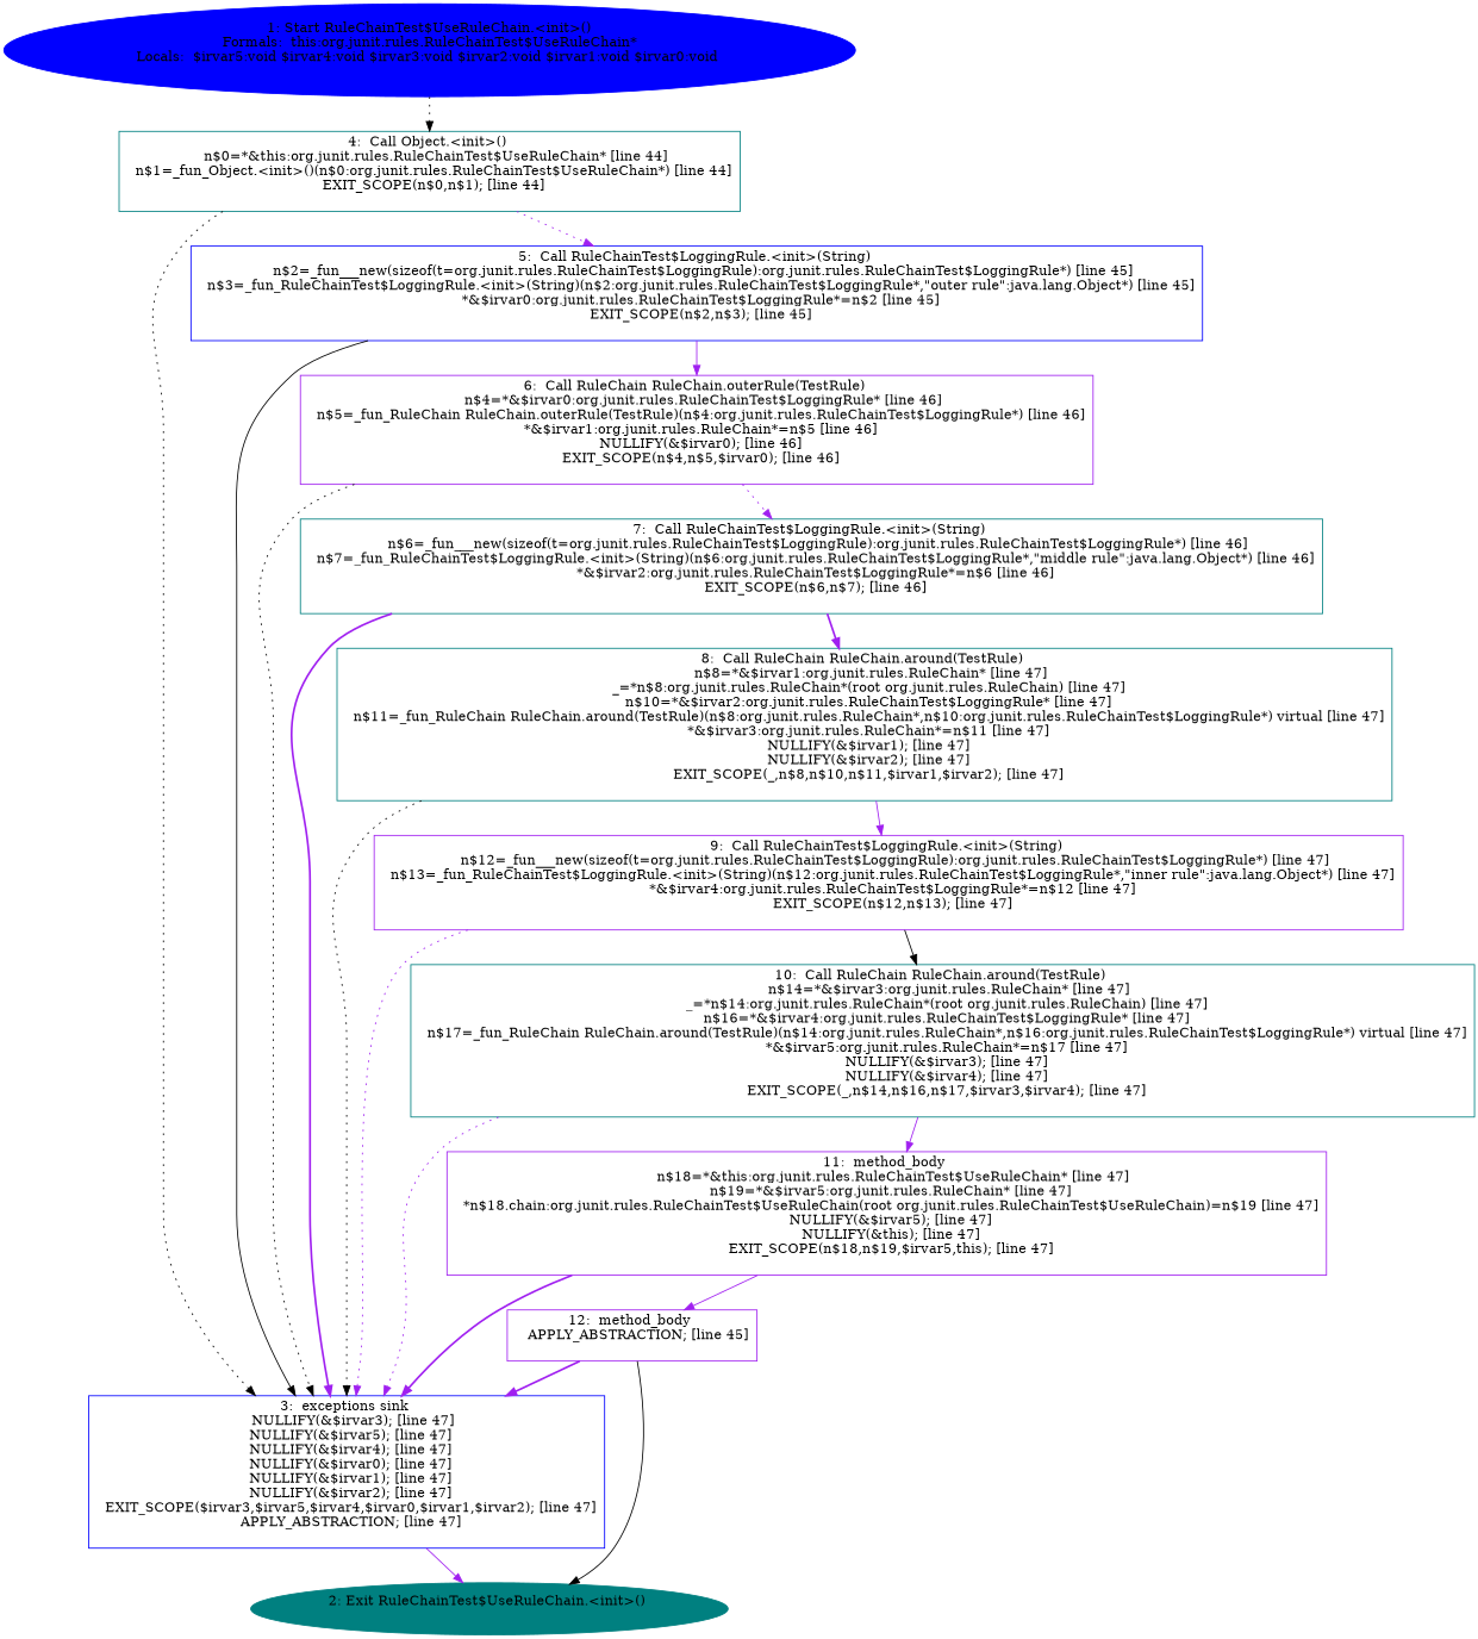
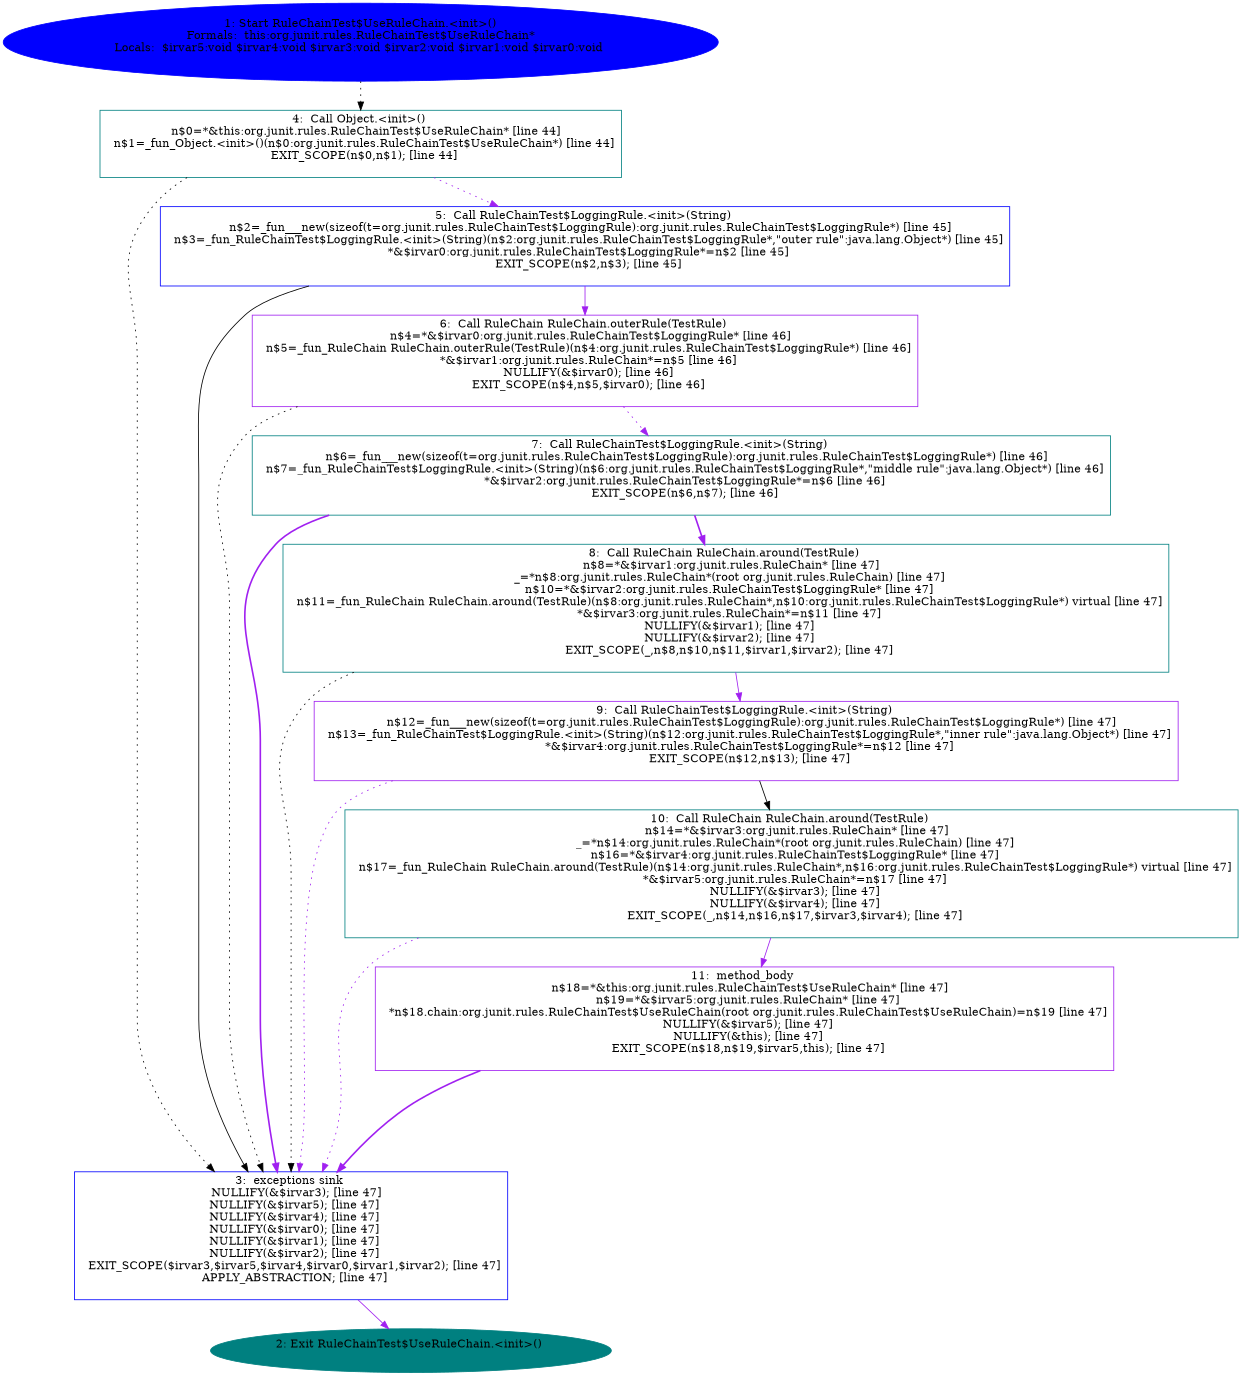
  digraph {
    node [color=teal shape=box]
    edge [color=purple style=dotted]
    n1 [color=blue label="1: Start RuleChainTest$UseRuleChain.<init>()\nFormals:  this:org.junit.rules.RuleChainTest$UseRuleChain*\nLocals:  $irvar5:void $irvar4:void $irvar3:void $irvar2:void $irvar1:void $irvar0:void \n  " style=filled shape=""]
    n2 [label="4:  Call Object.<init>() \n   n$0=*&this:org.junit.rules.RuleChainTest$UseRuleChain* [line 44]\n  n$1=_fun_Object.<init>()(n$0:org.junit.rules.RuleChainTest$UseRuleChain*) [line 44]\n  EXIT_SCOPE(n$0,n$1); [line 44]\n "]
    n3 [label="3:  exceptions sink \n   NULLIFY(&$irvar3); [line 47]\n  NULLIFY(&$irvar5); [line 47]\n  NULLIFY(&$irvar4); [line 47]\n  NULLIFY(&$irvar0); [line 47]\n  NULLIFY(&$irvar1); [line 47]\n  NULLIFY(&$irvar2); [line 47]\n  EXIT_SCOPE($irvar3,$irvar5,$irvar4,$irvar0,$irvar1,$irvar2); [line 47]\n  APPLY_ABSTRACTION; [line 47]\n " color=blue]
    n4 [label="5:  Call RuleChainTest$LoggingRule.<init>(String) \n   n$2=_fun___new(sizeof(t=org.junit.rules.RuleChainTest$LoggingRule):org.junit.rules.RuleChainTest$LoggingRule*) [line 45]\n  n$3=_fun_RuleChainTest$LoggingRule.<init>(String)(n$2:org.junit.rules.RuleChainTest$LoggingRule*,\"outer rule\":java.lang.Object*) [line 45]\n  *&$irvar0:org.junit.rules.RuleChainTest$LoggingRule*=n$2 [line 45]\n  EXIT_SCOPE(n$2,n$3); [line 45]\n " color=blue]
    n5 [label="2: Exit RuleChainTest$UseRuleChain.<init>() \n  " style=filled shape=""]
    n6 [label="6:  Call RuleChain RuleChain.outerRule(TestRule) \n   n$4=*&$irvar0:org.junit.rules.RuleChainTest$LoggingRule* [line 46]\n  n$5=_fun_RuleChain RuleChain.outerRule(TestRule)(n$4:org.junit.rules.RuleChainTest$LoggingRule*) [line 46]\n  *&$irvar1:org.junit.rules.RuleChain*=n$5 [line 46]\n  NULLIFY(&$irvar0); [line 46]\n  EXIT_SCOPE(n$4,n$5,$irvar0); [line 46]\n " color=purple]
    n7 [label="7:  Call RuleChainTest$LoggingRule.<init>(String) \n   n$6=_fun___new(sizeof(t=org.junit.rules.RuleChainTest$LoggingRule):org.junit.rules.RuleChainTest$LoggingRule*) [line 46]\n  n$7=_fun_RuleChainTest$LoggingRule.<init>(String)(n$6:org.junit.rules.RuleChainTest$LoggingRule*,\"middle rule\":java.lang.Object*) [line 46]\n  *&$irvar2:org.junit.rules.RuleChainTest$LoggingRule*=n$6 [line 46]\n  EXIT_SCOPE(n$6,n$7); [line 46]\n "]
    n8 [label="8:  Call RuleChain RuleChain.around(TestRule) \n   n$8=*&$irvar1:org.junit.rules.RuleChain* [line 47]\n  _=*n$8:org.junit.rules.RuleChain*(root org.junit.rules.RuleChain) [line 47]\n  n$10=*&$irvar2:org.junit.rules.RuleChainTest$LoggingRule* [line 47]\n  n$11=_fun_RuleChain RuleChain.around(TestRule)(n$8:org.junit.rules.RuleChain*,n$10:org.junit.rules.RuleChainTest$LoggingRule*) virtual [line 47]\n  *&$irvar3:org.junit.rules.RuleChain*=n$11 [line 47]\n  NULLIFY(&$irvar1); [line 47]\n  NULLIFY(&$irvar2); [line 47]\n  EXIT_SCOPE(_,n$8,n$10,n$11,$irvar1,$irvar2); [line 47]\n "]
    n9 [label="9:  Call RuleChainTest$LoggingRule.<init>(String) \n   n$12=_fun___new(sizeof(t=org.junit.rules.RuleChainTest$LoggingRule):org.junit.rules.RuleChainTest$LoggingRule*) [line 47]\n  n$13=_fun_RuleChainTest$LoggingRule.<init>(String)(n$12:org.junit.rules.RuleChainTest$LoggingRule*,\"inner rule\":java.lang.Object*) [line 47]\n  *&$irvar4:org.junit.rules.RuleChainTest$LoggingRule*=n$12 [line 47]\n  EXIT_SCOPE(n$12,n$13); [line 47]\n " color=purple]
    n10 [label="10:  Call RuleChain RuleChain.around(TestRule) \n   n$14=*&$irvar3:org.junit.rules.RuleChain* [line 47]\n  _=*n$14:org.junit.rules.RuleChain*(root org.junit.rules.RuleChain) [line 47]\n  n$16=*&$irvar4:org.junit.rules.RuleChainTest$LoggingRule* [line 47]\n  n$17=_fun_RuleChain RuleChain.around(TestRule)(n$14:org.junit.rules.RuleChain*,n$16:org.junit.rules.RuleChainTest$LoggingRule*) virtual [line 47]\n  *&$irvar5:org.junit.rules.RuleChain*=n$17 [line 47]\n  NULLIFY(&$irvar3); [line 47]\n  NULLIFY(&$irvar4); [line 47]\n  EXIT_SCOPE(_,n$14,n$16,n$17,$irvar3,$irvar4); [line 47]\n "]
    n11 [label="11:  method_body \n   n$18=*&this:org.junit.rules.RuleChainTest$UseRuleChain* [line 47]\n  n$19=*&$irvar5:org.junit.rules.RuleChain* [line 47]\n  *n$18.chain:org.junit.rules.RuleChainTest$UseRuleChain(root org.junit.rules.RuleChainTest$UseRuleChain)=n$19 [line 47]\n  NULLIFY(&$irvar5); [line 47]\n  NULLIFY(&this); [line 47]\n  EXIT_SCOPE(n$18,n$19,$irvar5,this); [line 47]\n " color=purple]
-   n12 [label="12:  method_body \n   APPLY_ABSTRACTION; [line 45]\n " color=purple]
    n1 -> n2 [color=black]
    n2 -> n3 [color=black]
    n2 -> n4
    n3 -> n5 [style=solid]
    n4 -> n3 [color=black style=solid]
    n4 -> n6 [style=solid]
    n6 -> n3 [color=black]
    n6 -> n7
    n7 -> n3 [style=bold]
    n7 -> n8 [style=bold]
    n8 -> n3 [color=black]
    n8 -> n9 [style=solid]
    n9 -> n3
    n9 -> n10 [color=black style=solid]
    n10 -> n3
    n10 -> n11 [style=solid]
    n11 -> n3 [style=bold]
-   n11 -> n12 [style=solid]
-   n12 -> n3 [style=bold]
-   n12 -> n5 [color=black style=solid]
  }
